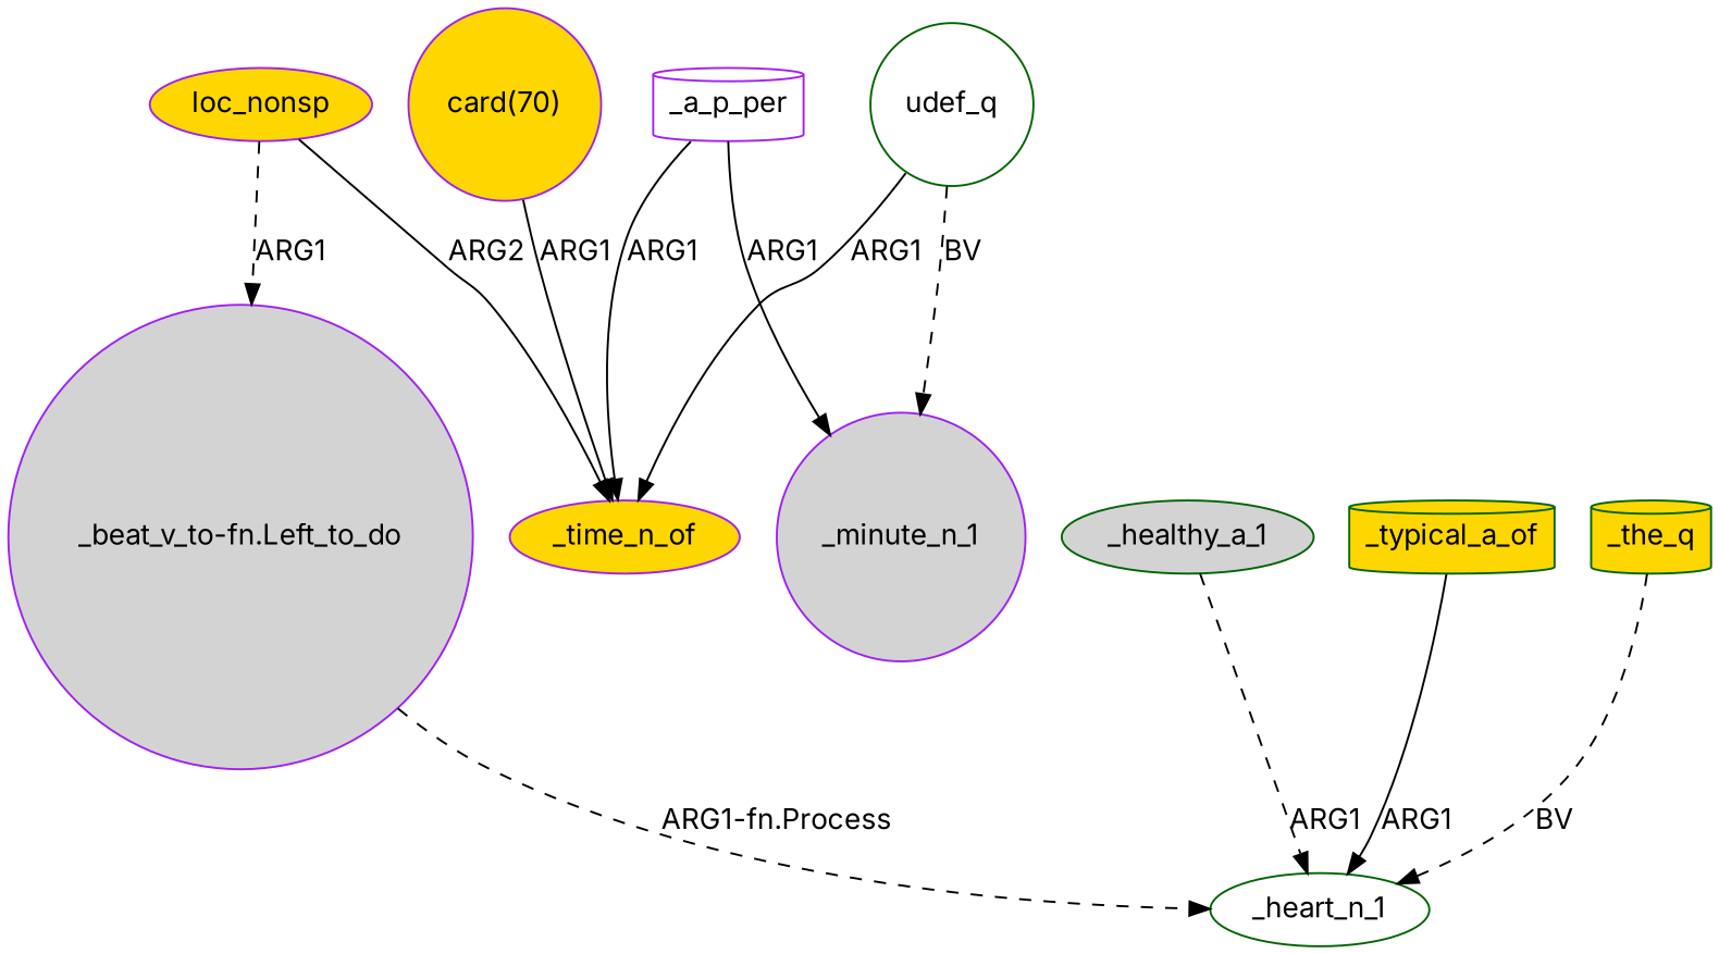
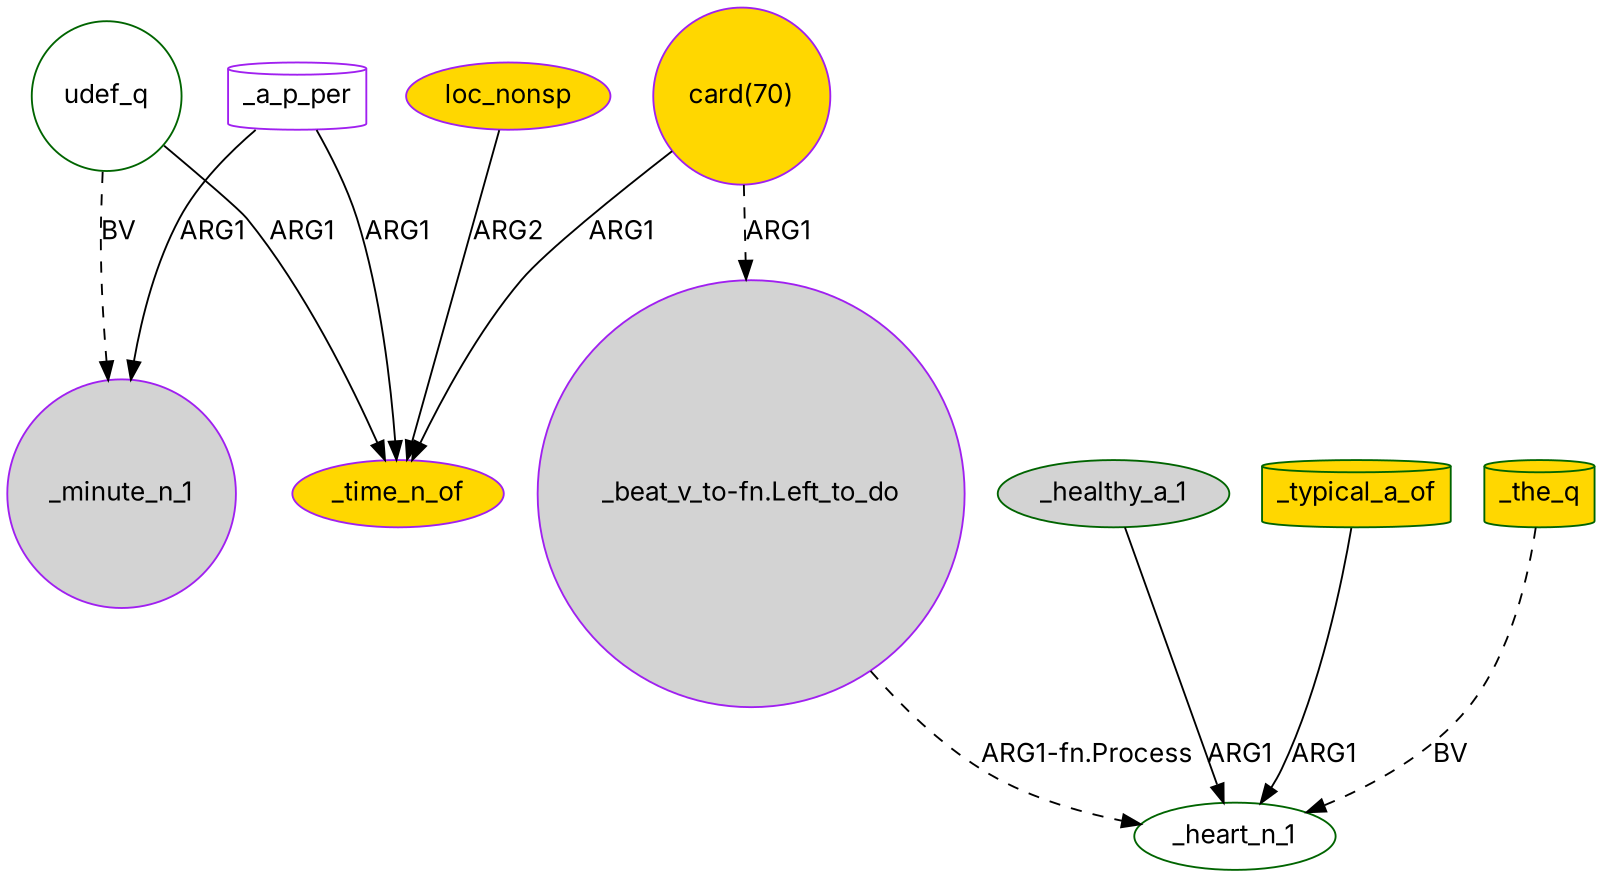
  digraph {
    fontname=Inter
    node [color=purple fillcolor=gold fontname=Inter shape=ellipse style=filled]
    edge [fontname=Inter style=solid]
    loc_nonsp
    _time_n_of
    "_beat_v_to-fn.Left_to_do" [fillcolor=lightgrey shape=circle]
    _heart_n_1 [color=darkgreen fillcolor=white]
    _a_p_per [fillcolor=white shape=cylinder]
    _minute_n_1 [fillcolor=lightgrey shape=circle]
    _healthy_a_1 [color=darkgreen fillcolor=lightgrey]
    _typical_a_of [color=darkgreen shape=cylinder]
    udef_q [color=darkgreen fillcolor=white shape=circle]
    "card(70)" [shape=circle]
    _the_q [color=darkgreen shape=cylinder]
    loc_nonsp -> _time_n_of [label=ARG2]
-   loc_nonsp -> "_beat_v_to-fn.Left_to_do" [label=ARG1 style=dashed]
+   "card(70)" -> "_beat_v_to-fn.Left_to_do" [label=ARG1 style=dashed]
    "_beat_v_to-fn.Left_to_do" -> _heart_n_1 [label="ARG1-fn.Process" style=dashed]
    _a_p_per -> _time_n_of [label=ARG1]
    _a_p_per -> _minute_n_1 [label=ARG1]
-   _healthy_a_1 -> _heart_n_1 [label=ARG1 style=dashed]
+   _healthy_a_1 -> _heart_n_1 [label=ARG1]
    _typical_a_of -> _heart_n_1 [label=ARG1]
    udef_q -> _time_n_of [label=ARG1]
    udef_q -> _minute_n_1 [label=BV style=dashed]
    "card(70)" -> _time_n_of [label=ARG1]
    _the_q -> _heart_n_1 [label=BV style=dashed]
  }
